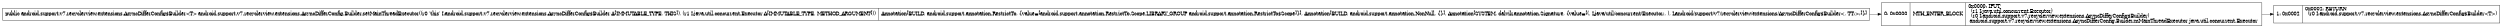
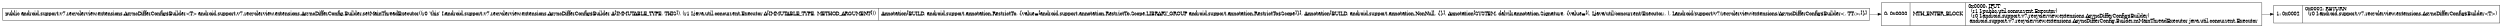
  digraph {
    rankdir=LR
    node [shape=record]
-   n1 [label="{0\:\ 0x0000|MTH_ENTER_BLOCK\l|0x0000: IPUT  \l  (r1 I:java.util.concurrent.Executor)\l  (r0 I:android.support.v7.recyclerview.extensions.AsyncDifferConfig$Builder)\l android.support.v7.recyclerview.extensions.AsyncDifferConfig.Builder.mMainThreadExecutor java.util.concurrent.Executor \l}"]
+   n1 [label="{0\:\ 0x0000|MTH_ENTER_BLOCK\l|0x0000: IPUT  \l  (r1 I:public.util.concurrent.Executor)\l  (r0 I:android.support.v7.recyclerview.extensions.AsyncDifferConfig$Builder)\l android.support.v7.recyclerview.extensions.AsyncDifferConfig.Builder.mMainThreadExecutor java.util.concurrent.Executor \l}"]
    n2 [label="{1\:\ 0x0002|0x0002: RETURN  \l  (r0 I:android.support.v7.recyclerview.extensions.AsyncDifferConfig$Builder\<T\>)\l \l}"]
    n3 [label="{public android.support.v7.recyclerview.extensions.AsyncDifferConfig$Builder\<T\> android.support.v7.recyclerview.extensions.AsyncDifferConfig.Builder.setMainThreadExecutor((r0 'this' I:android.support.v7.recyclerview.extensions.AsyncDifferConfig$Builder A[IMMUTABLE_TYPE, THIS]), (r1 I:java.util.concurrent.Executor A[IMMUTABLE_TYPE, METHOD_ARGUMENT]))  | Annotation[BUILD, android.support.annotation.RestrictTo, \{value=[android.support.annotation.RestrictTo.Scope.LIBRARY_GROUP android.support.annotation.RestrictTo$Scope]\}], Annotation[BUILD, android.support.annotation.NonNull, \{\}], Annotation[SYSTEM, dalvik.annotation.Signature, \{value=[(, Ljava\/util\/concurrent\/Executor;, ), Landroid\/support\/v7\/recyclerview\/extensions\/AsyncDifferConfig$Builder\<, TT;\>;]\}]\l}"]
    n1 -> n2
    n3 -> n1
  }
